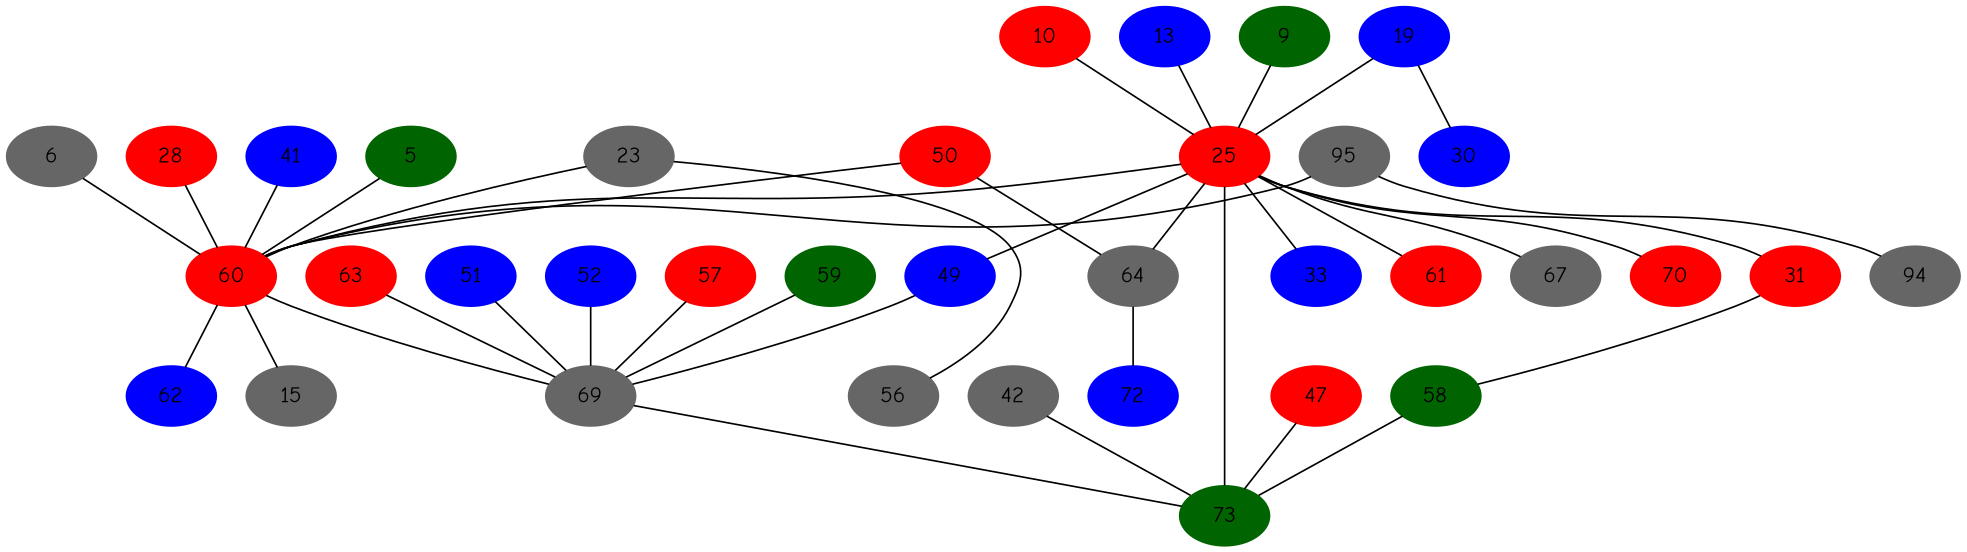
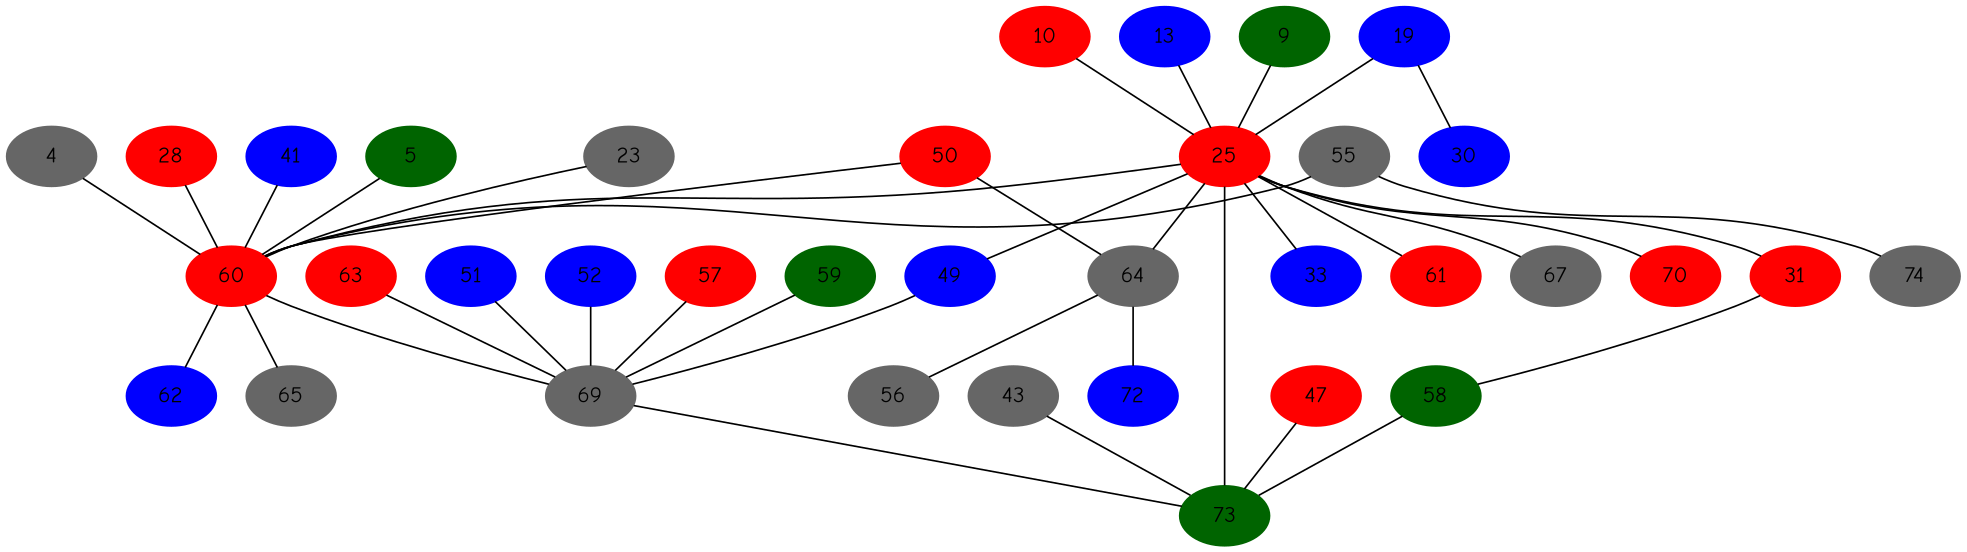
  graph {
    fontname="Comic Neue"
    node [color=red fontname="Comic Neue" style=filled]
    edge [fontname="Comic Neue"]
    60 [super="+8+56+34"]
    69 [color=gray40 super="+16+45+46"]
    62 [color=blue]
-   65 [color=gray40 label=15]
+   65 [color=gray40]
    5 [color=darkgreen]
-   6 [color=gray40]
+   6 [color=gray40 label=4]
    25 [super="+3"]
    31
    33 [color=blue]
    49 [color=blue super="+48"]
    61 [super="+43"]
    64 [color=gray40 super="+12+20+40+21+26+29"]
    67 [color=gray40]
    70
    73 [color=darkgreen super="+68+71+11+38"]
    9 [color=darkgreen]
    10
    13 [color=blue]
    19 [color=blue]
    30 [color=blue]
    23 [color=gray40]
    58 [color=darkgreen super="+36+53"]
    n23 [color=gray40 label=56]
    72 [color=blue]
    28
    41 [color=blue]
-   42 [color=gray40]
+   42 [color=gray40 label=43]
    47
    50 [super="+32"]
    51 [color=blue]
    52 [color=blue]
-   55 [color=gray40 super="+14" label=95]
-   74 [color=gray40 super="+44" label=94]
+   55 [color=gray40 super="+14"]
+   74 [color=gray40 super="+44"]
    57
    59 [color=darkgreen]
    63
    60 -- 69 [weight=3]
    60 -- 62
    60 -- 65
    69 -- 73 [weight=2]
    5 -- 60
    6 -- 60
    25 -- 60 [weight=4]
    25 -- 31 [weight=2]
    25 -- 33
    25 -- 49 [weight=3]
    25 -- 61
    25 -- 64 [weight=3]
    25 -- 67
    25 -- 70
    25 -- 73 [weight=5]
    31 -- 58
    49 -- 69
-   23 -- n23
+   64 -- n23
    64 -- 72
    9 -- 25
    10 -- 25
    13 -- 25
    19 -- 25 [weight=2]
    19 -- 30
    23 -- 60
    58 -- 73 [weight=2]
    28 -- 60
    41 -- 60
    42 -- 73
    47 -- 73
    50 -- 60
    50 -- 64
    51 -- 69
    52 -- 69
    55 -- 60
    55 -- 74
    57 -- 69
    59 -- 69
    63 -- 69
  }
